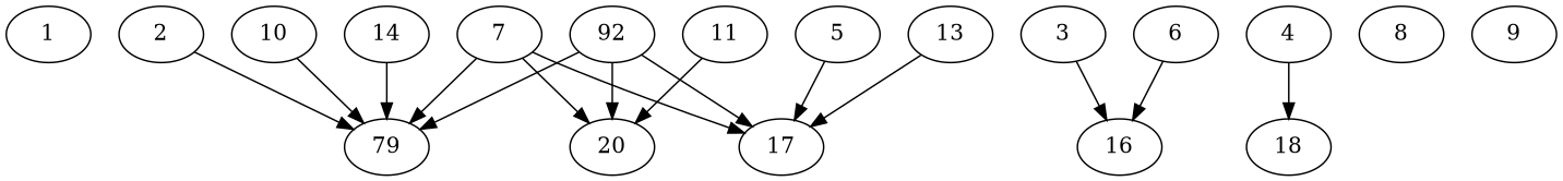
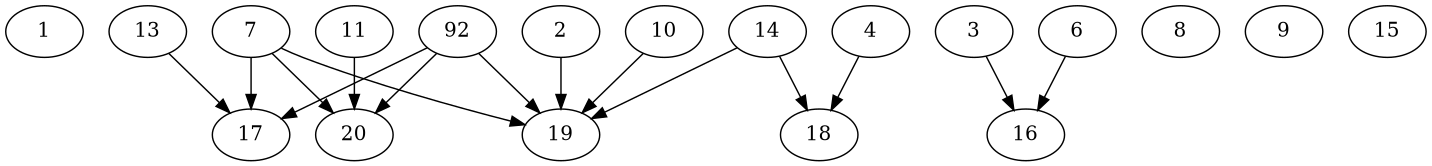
  digraph {
    node [alpha=0.03]
    1 [expect_size=10835968]
    2 [alpha=0.17 expect_size=17969152]
-   19 [alpha=0.16 expect_size=33038336 label=79]
+   19 [alpha=0.16 expect_size=33038336]
    3 [alpha=0.11 expect_size=19734528]
    16 [alpha=0.13 expect_size=42209280]
    4 [expect_size=50355200]
    18 [alpha=0.02 expect_size=8011776]
-   5 [alpha=0.11 expect_size=6255616]
    17 [alpha=0.06 expect_size=18537472]
    6 [alpha=0.10 expect_size=41113600]
    7 [alpha=0.16 expect_size=21551104]
    20 [expect_size=7492608]
    8 [alpha=0.11 expect_size=12996608]
    9 [alpha=0.09 expect_size=39922688]
    10 [alpha=0.01 expect_size=35907584]
    11 [alpha=0.01 expect_size=30793728]
    n17 [alpha=0.05 expect_size=38165504 label=92]
    13 [alpha=0.07 expect_size=32025600]
    14 [alpha=0.12 expect_size=10359808]
+   15 [alpha=0.18 expect_size=17183744]
    2 -> 19
    3 -> 16
    4 -> 18
-   5 -> 17
    6 -> 16
    7 -> 19
    7 -> 17
    7 -> 20
    10 -> 19
    11 -> 20
    n17 -> 19
    n17 -> 17
    n17 -> 20
    13 -> 17
    14 -> 19
+   14 -> 18
  }
